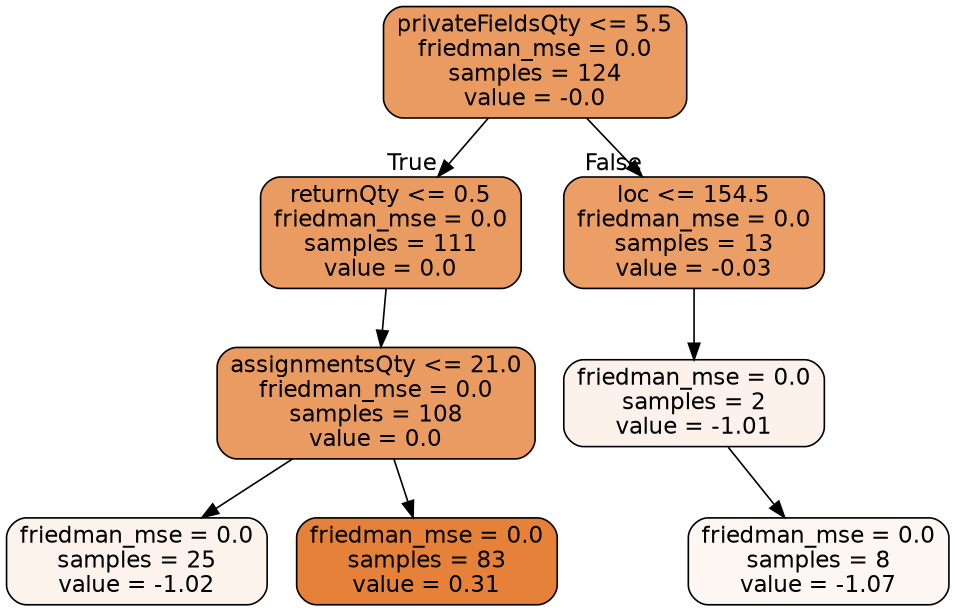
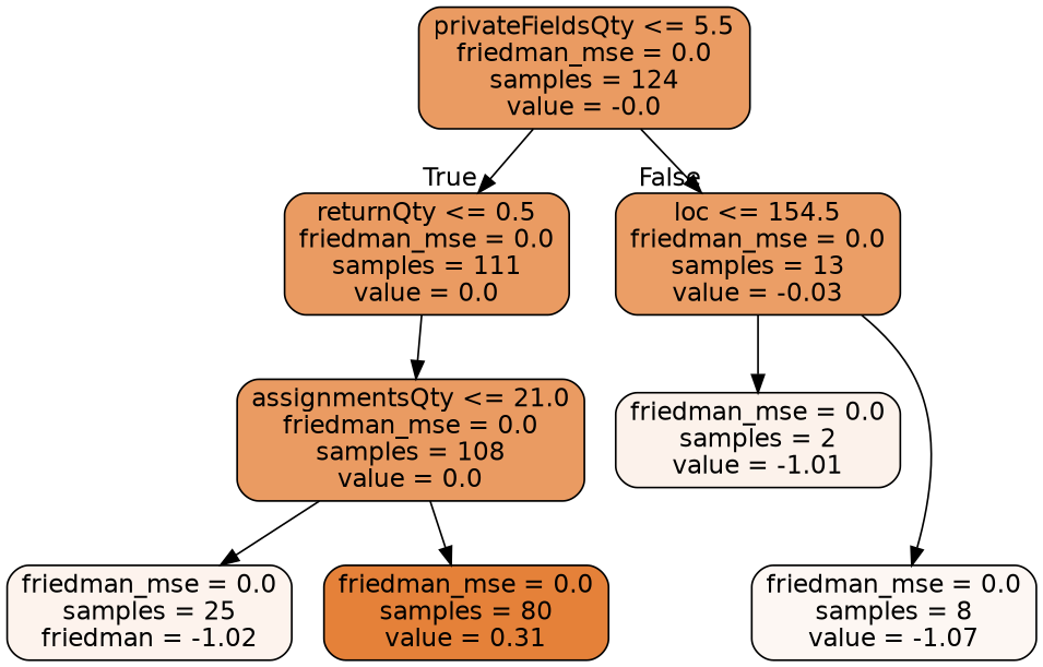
  digraph {
    node [color=black fillcolor="#ea9b62" fontname=helvetica shape=box style="filled, rounded"]
    edge [fontname=helvetica]
    n1 [label="privateFieldsQty <= 5.5\nfriedman_mse = 0.0\nsamples = 124\nvalue = -0.0"]
    n2 [label="returnQty <= 0.5\nfriedman_mse = 0.0\nsamples = 111\nvalue = 0.0"]
    n3 [fillcolor="#eb9e66" label="loc <= 154.5\nfriedman_mse = 0.0\nsamples = 13\nvalue = -0.03"]
    n4 [label="assignmentsQty <= 21.0\nfriedman_mse = 0.0\nsamples = 108\nvalue = 0.0"]
    n5 [fillcolor="#fcf2eb" label="friedman_mse = 0.0\nsamples = 2\nvalue = -1.01"]
    n6 [fillcolor="#fdf7f3" label="friedman_mse = 0.0\nsamples = 8\nvalue = -1.07"]
-   n7 [fillcolor="#fdf3ed" label="friedman_mse = 0.0\nsamples = 25\nvalue = -1.02"]
-   n8 [fillcolor="#e58139" label="friedman_mse = 0.0\nsamples = 83\nvalue = 0.31"]
+   n7 [fillcolor="#fdf3ed" label="friedman_mse = 0.0\nsamples = 25\nfriedman = -1.02"]
+   n8 [fillcolor="#e58139" label="friedman_mse = 0.0\nsamples = 80\nvalue = 0.31"]
    n1 -> n2 [headlabel=True labelangle=45 labeldistance=2.5]
    n1 -> n3 [headlabel=False labelangle=-45 labeldistance=2.5]
    n2 -> n4
    n3 -> n5
-   n5 -> n6
+   n3 -> n6
    n4 -> n7
    n4 -> n8
  }
